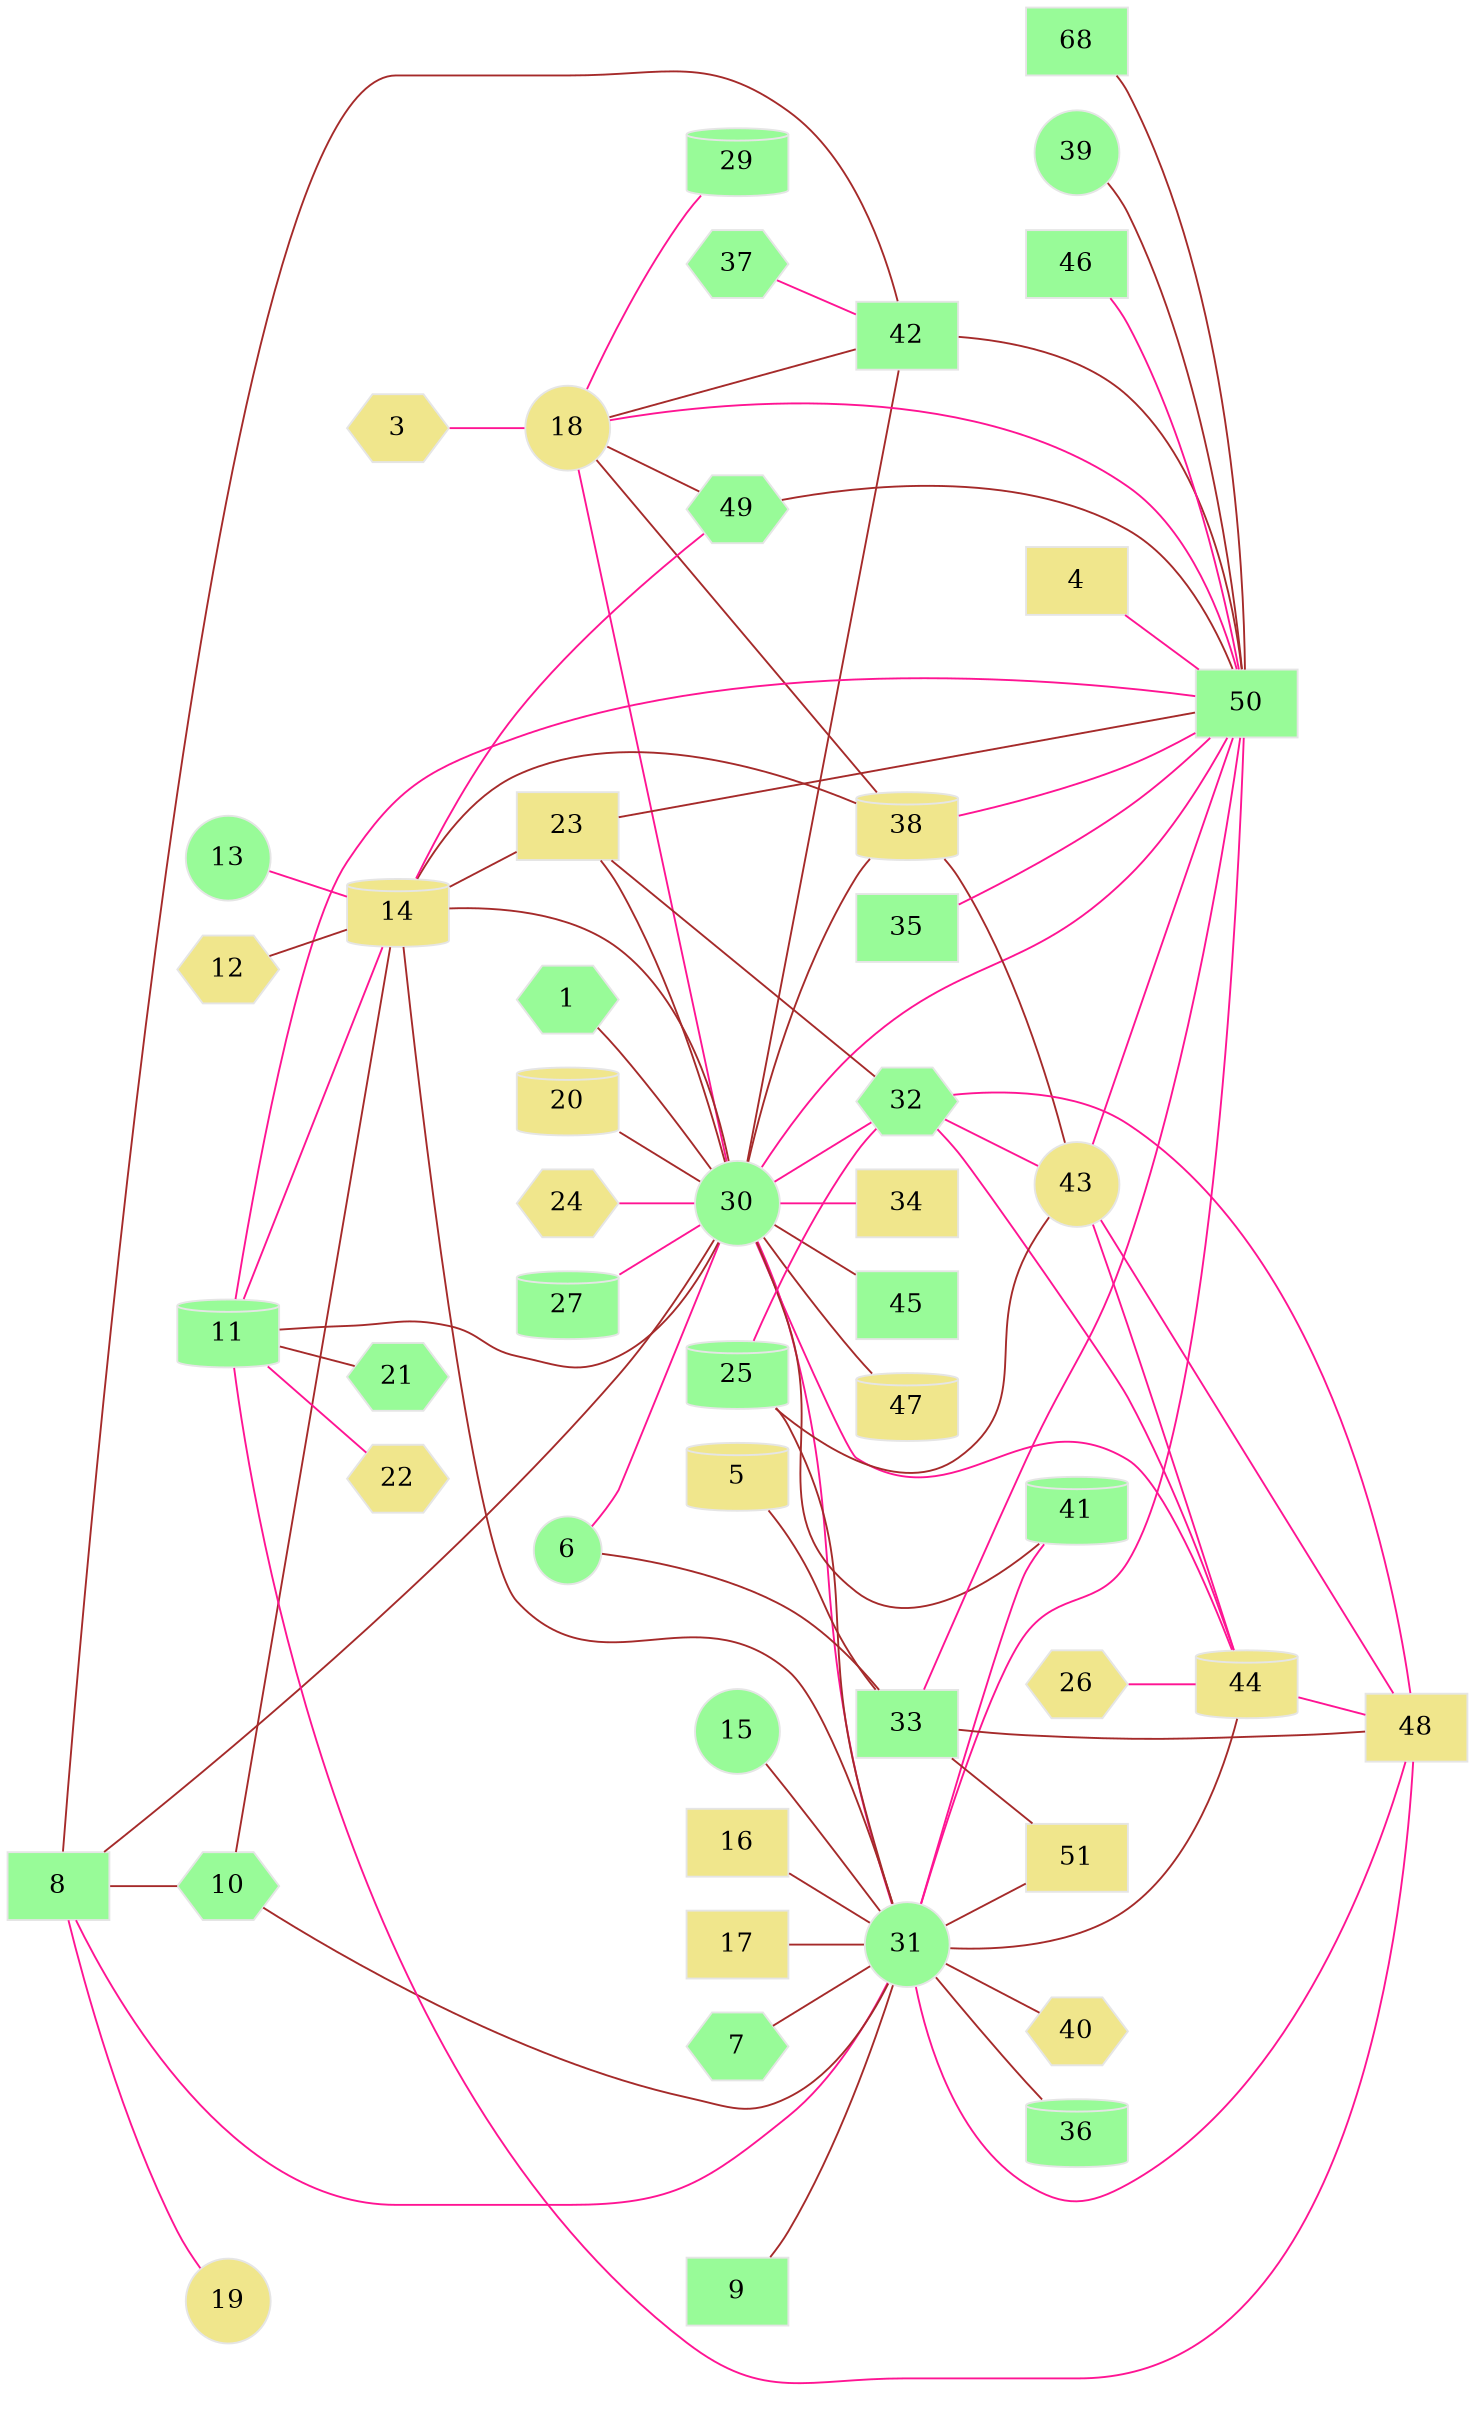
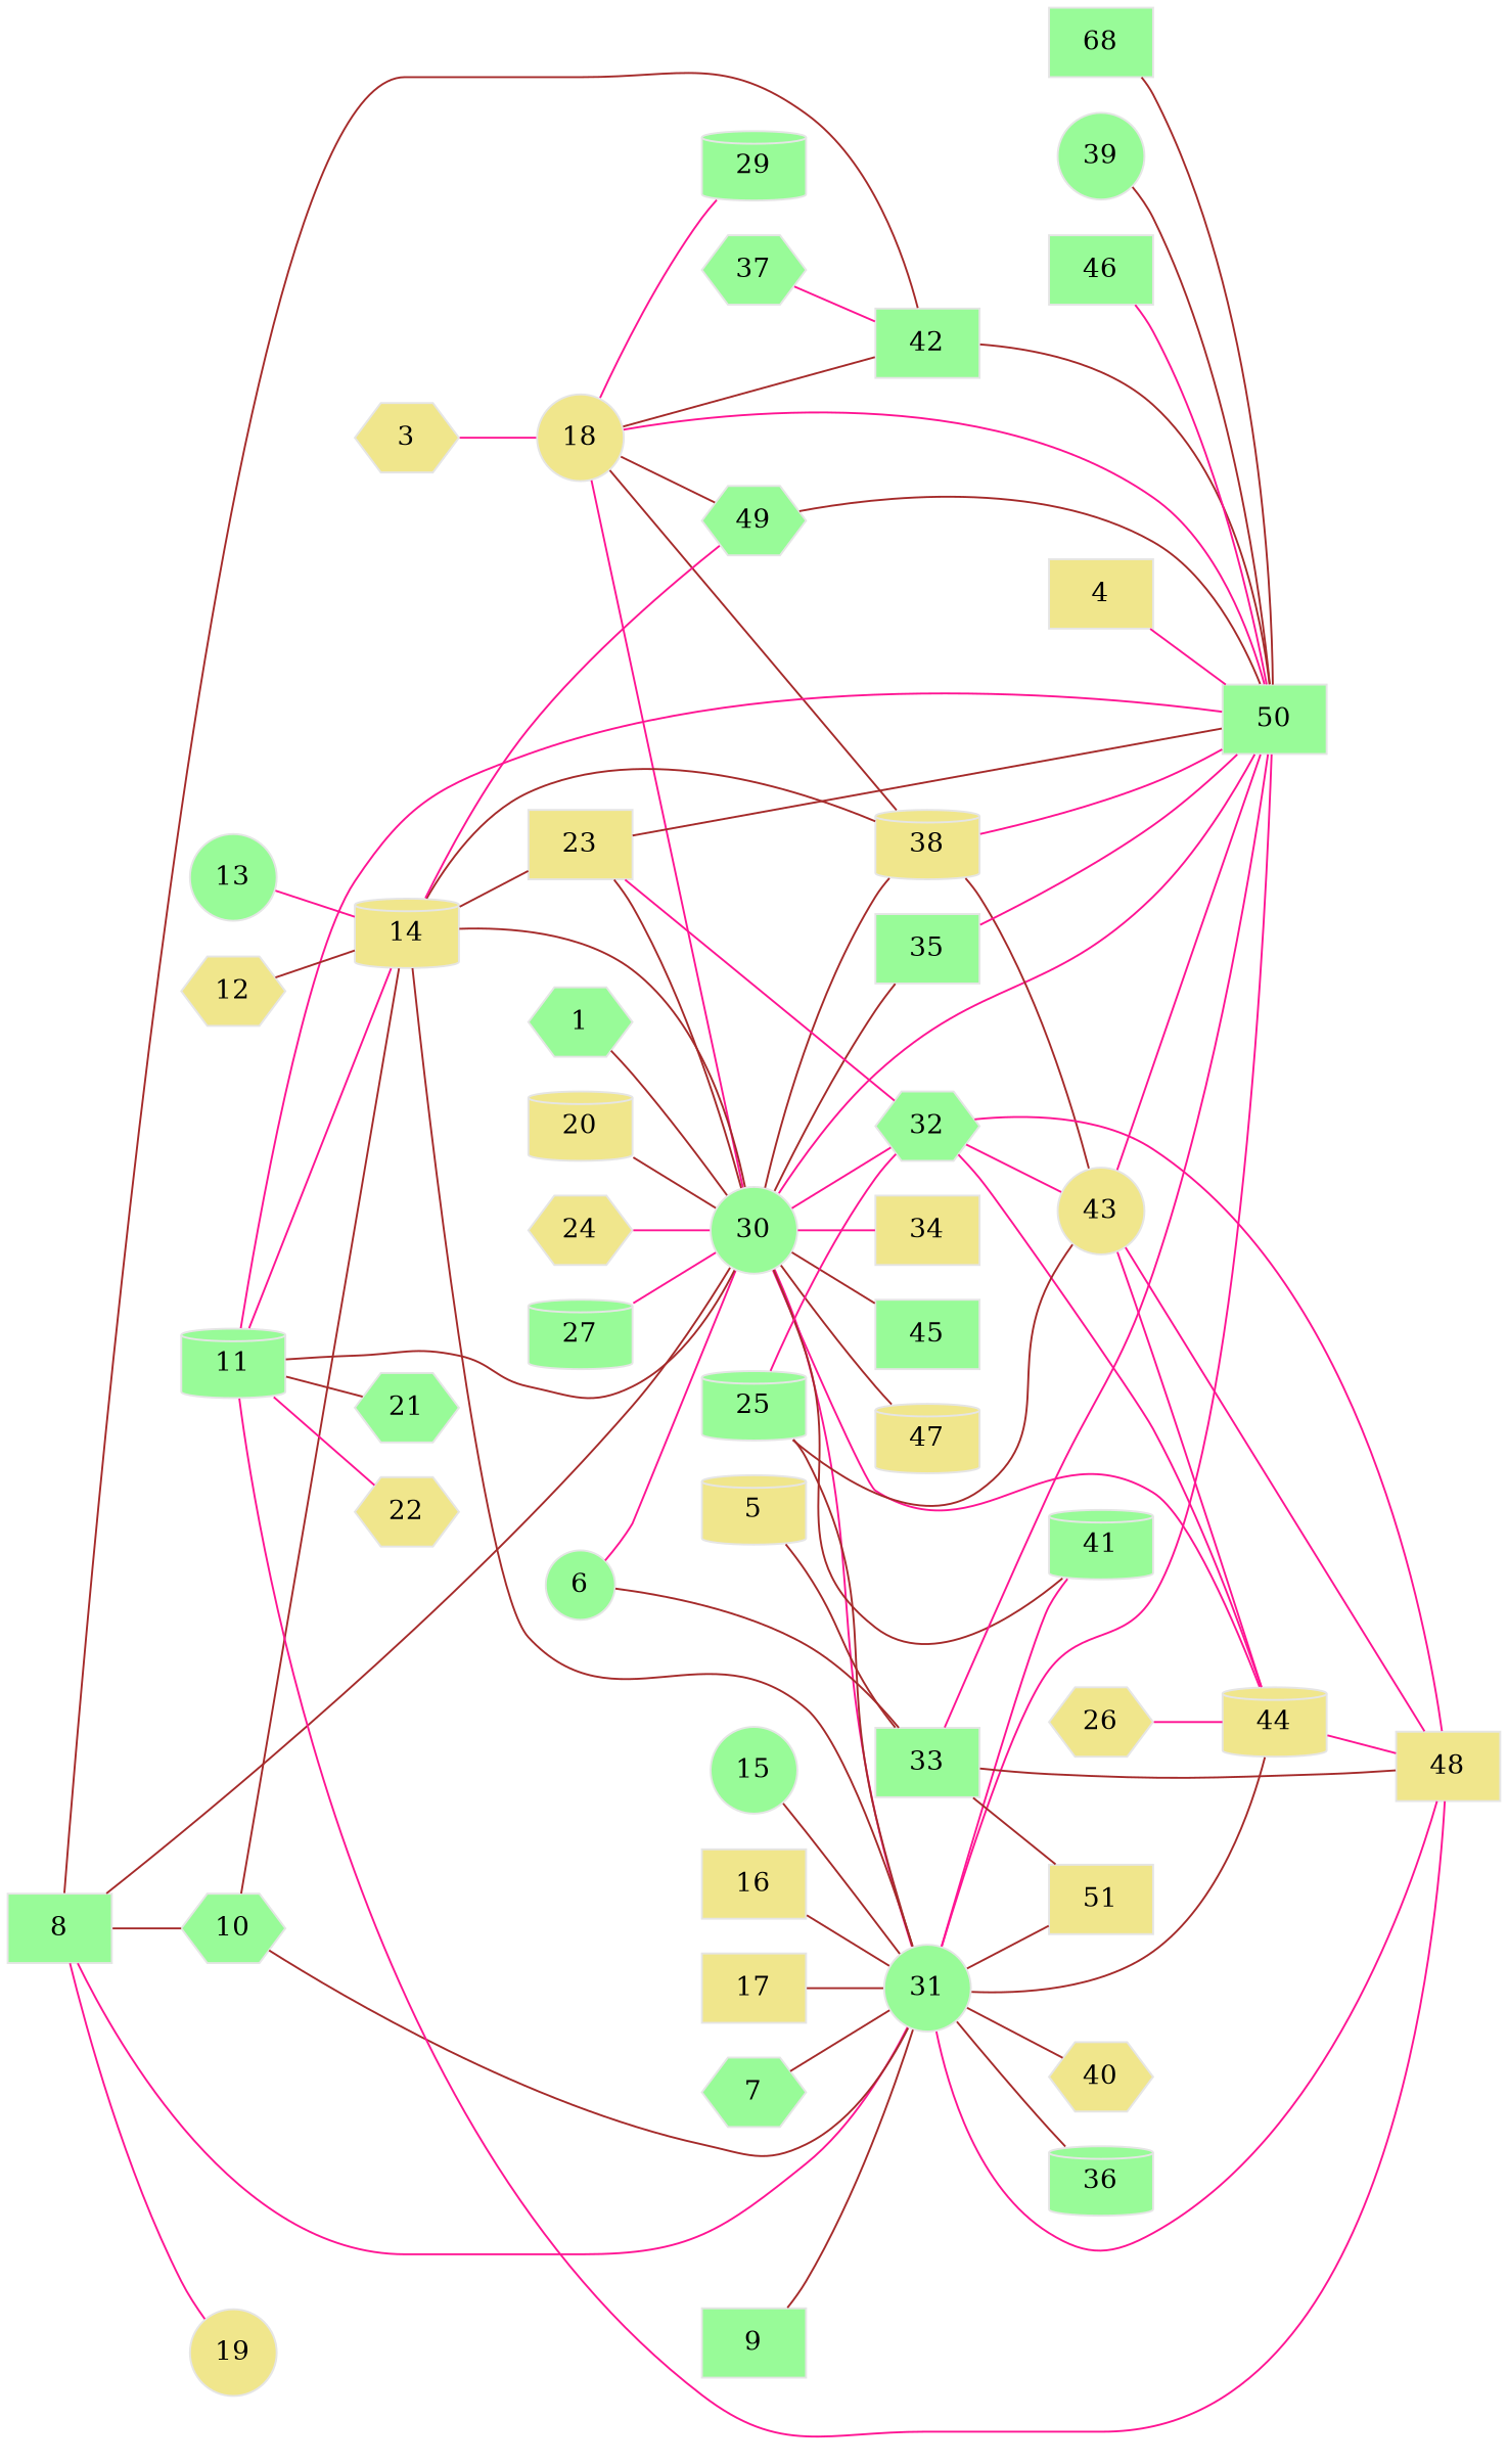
  graph {
    rankdir=LR
    node [color=gray90 fillcolor=palegreen shape=box style=filled]
    edge [color=brown weight=1.0]
    1 [shape=hexagon]
    30 [shape=circle]
    50
    31 [shape=circle]
    42
    38 [fillcolor=khaki shape=cylinder]
    32 [shape=hexagon]
    44 [fillcolor=khaki shape=cylinder]
    34 [fillcolor=khaki]
    41 [shape=cylinder]
    45
    47 [fillcolor=khaki shape=cylinder]
    18 [fillcolor=khaki shape=circle]
    49 [shape=hexagon]
    29 [shape=cylinder]
    3 [fillcolor=khaki shape=hexagon]
    4 [fillcolor=khaki]
    5 [fillcolor=khaki shape=cylinder]
    33
    48 [fillcolor=khaki]
    51 [fillcolor=khaki]
    6 [shape=circle]
    7 [shape=hexagon]
    36 [shape=cylinder]
    40 [fillcolor=khaki shape=hexagon]
    8
    10 [shape=hexagon]
    19 [fillcolor=khaki shape=circle]
    14 [fillcolor=khaki shape=cylinder]
    9
    23 [fillcolor=khaki]
    11 [shape=cylinder]
    21 [shape=hexagon]
    22 [fillcolor=khaki shape=hexagon]
    12 [fillcolor=khaki shape=hexagon]
    13 [shape=circle]
    43 [fillcolor=khaki shape=circle]
    15 [shape=circle]
    16 [fillcolor=khaki]
    17 [fillcolor=khaki]
    20 [fillcolor=khaki shape=cylinder]
    24 [fillcolor=khaki shape=hexagon]
    25 [shape=cylinder]
    26 [fillcolor=khaki shape=hexagon]
    27 [shape=cylinder]
    n46 [label=68]
    35
    37 [shape=hexagon]
    39 [shape=circle]
    46
    1 -- 30
    30 -- 50 [color=deeppink]
    30 -- 31 [color=deeppink]
-   30 -- 42
+   30 -- 35
    30 -- 38
    30 -- 32 [color=deeppink weight=2.0]
    30 -- 44 [color=deeppink]
    30 -- 34 [color=deeppink]
    30 -- 41
    30 -- 45
    30 -- 47
    31 -- 50 [color=deeppink]
    31 -- 44 [weight=2.0]
    31 -- 41 [color=deeppink]
    31 -- 48 [color=deeppink]
    31 -- 51
    31 -- 36
    31 -- 40
    42 -- 50
    38 -- 50 [color=deeppink]
    38 -- 43
    32 -- 44 [color=deeppink]
    32 -- 48 [color=deeppink]
    32 -- 43 [color=deeppink]
    44 -- 48 [color=deeppink]
    18 -- 30 [color=deeppink]
    18 -- 50 [color=deeppink]
    18 -- 42
    18 -- 38
    18 -- 49 [weight=2.0]
    18 -- 29 [color=deeppink]
    49 -- 50
    3 -- 18 [color=deeppink]
    4 -- 50 [color=deeppink]
    5 -- 33
    33 -- 50 [color=deeppink]
    33 -- 48
    33 -- 51
    6 -- 30 [color=deeppink]
    6 -- 33
    7 -- 31
    8 -- 30
    8 -- 31 [color=deeppink]
    8 -- 42
    8 -- 10
    8 -- 19 [color=deeppink]
    10 -- 31
    10 -- 14
    14 -- 30
    14 -- 31
    14 -- 38
    14 -- 49 [color=deeppink]
    14 -- 23
    9 -- 31
    23 -- 30
    23 -- 50 [weight=2.0]
-   23 -- 32
+   23 -- 32 [color=deeppink]
    11 -- 30
    11 -- 50 [color=deeppink]
    11 -- 48 [color=deeppink]
    11 -- 14 [color=deeppink]
    11 -- 21
    11 -- 22 [color=deeppink]
    12 -- 14
    13 -- 14 [color=deeppink]
    43 -- 50 [color=deeppink]
    43 -- 44 [color=deeppink]
    43 -- 48 [color=deeppink]
    15 -- 31
    16 -- 31
    17 -- 31
    20 -- 30
    24 -- 30 [color=deeppink]
    25 -- 31
    25 -- 32 [color=deeppink]
    25 -- 43
    26 -- 44 [color=deeppink]
    27 -- 30 [color=deeppink]
    n46 -- 50
    35 -- 50 [color=deeppink]
    37 -- 42 [color=deeppink]
    39 -- 50
    46 -- 50 [color=deeppink]
  }
